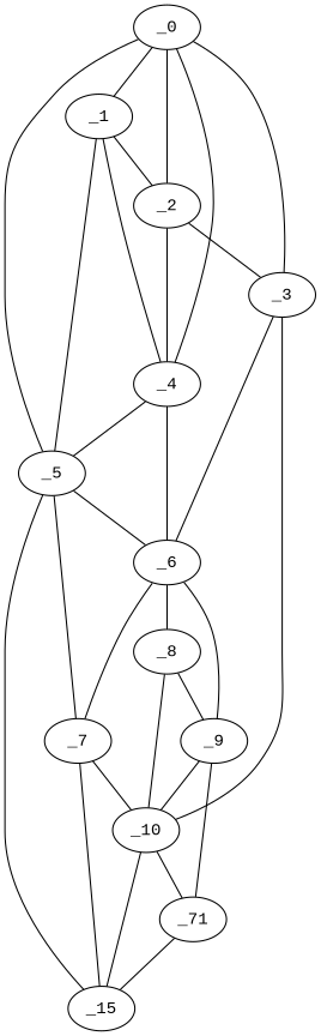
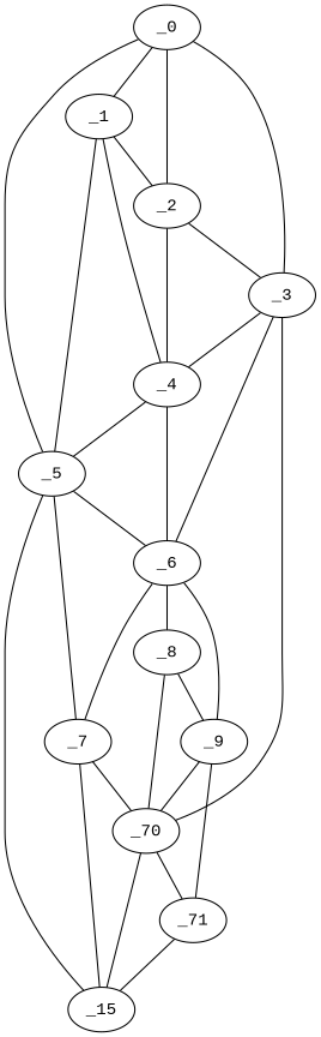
  graph {
    fontname="Liberation Mono"
    node [fontname="Liberation Mono" y=38]
    edge [fontname="Liberation Mono" valence=2]
    _0 [x=38 y=37]
    _1 [x=47]
    _2 [x=48 y=34]
    _3 [x=53 y=31]
    _5 [x=64 y=75]
    _4 [x=57 y=39]
    _6 [x=65 y=42]
-   _10 [x=94 y=54]
+   _10 [x=94 y=54 label=_70]
    _7 [x=76 y=69]
    n10 [label=_15 x=124 y=71]
    _9 [x=84 y=33]
    _8 [x=82]
    n13 [label=_71 x=122 y=64]
    _0 -- _1 [valence=1]
    _0 -- _2
    _0 -- _3 [valence=1]
    _0 -- _5 [valence=1]
    _1 -- _2
    _1 -- _5 [valence=1]
    _1 -- _4
    _2 -- _3 [valence=1]
    _2 -- _4 [valence=1]
-   _0 -- _4
+   _3 -- _4
    _3 -- _6 [valence=1]
    _3 -- _10 [valence=1]
    _5 -- _6 [valence=1]
    _5 -- _7 [valence=1]
    _5 -- n10 [valence=1]
    _4 -- _5
    _4 -- _6
    _6 -- _7
    _6 -- _9
    _6 -- _8
    _10 -- n10
    _10 -- n13
    _7 -- _10
    _7 -- n10
    _9 -- _10 [valence=1]
    _9 -- n13 [valence=1]
    _8 -- _10
    _8 -- _9
    n13 -- n10 [valence=1]
  }
